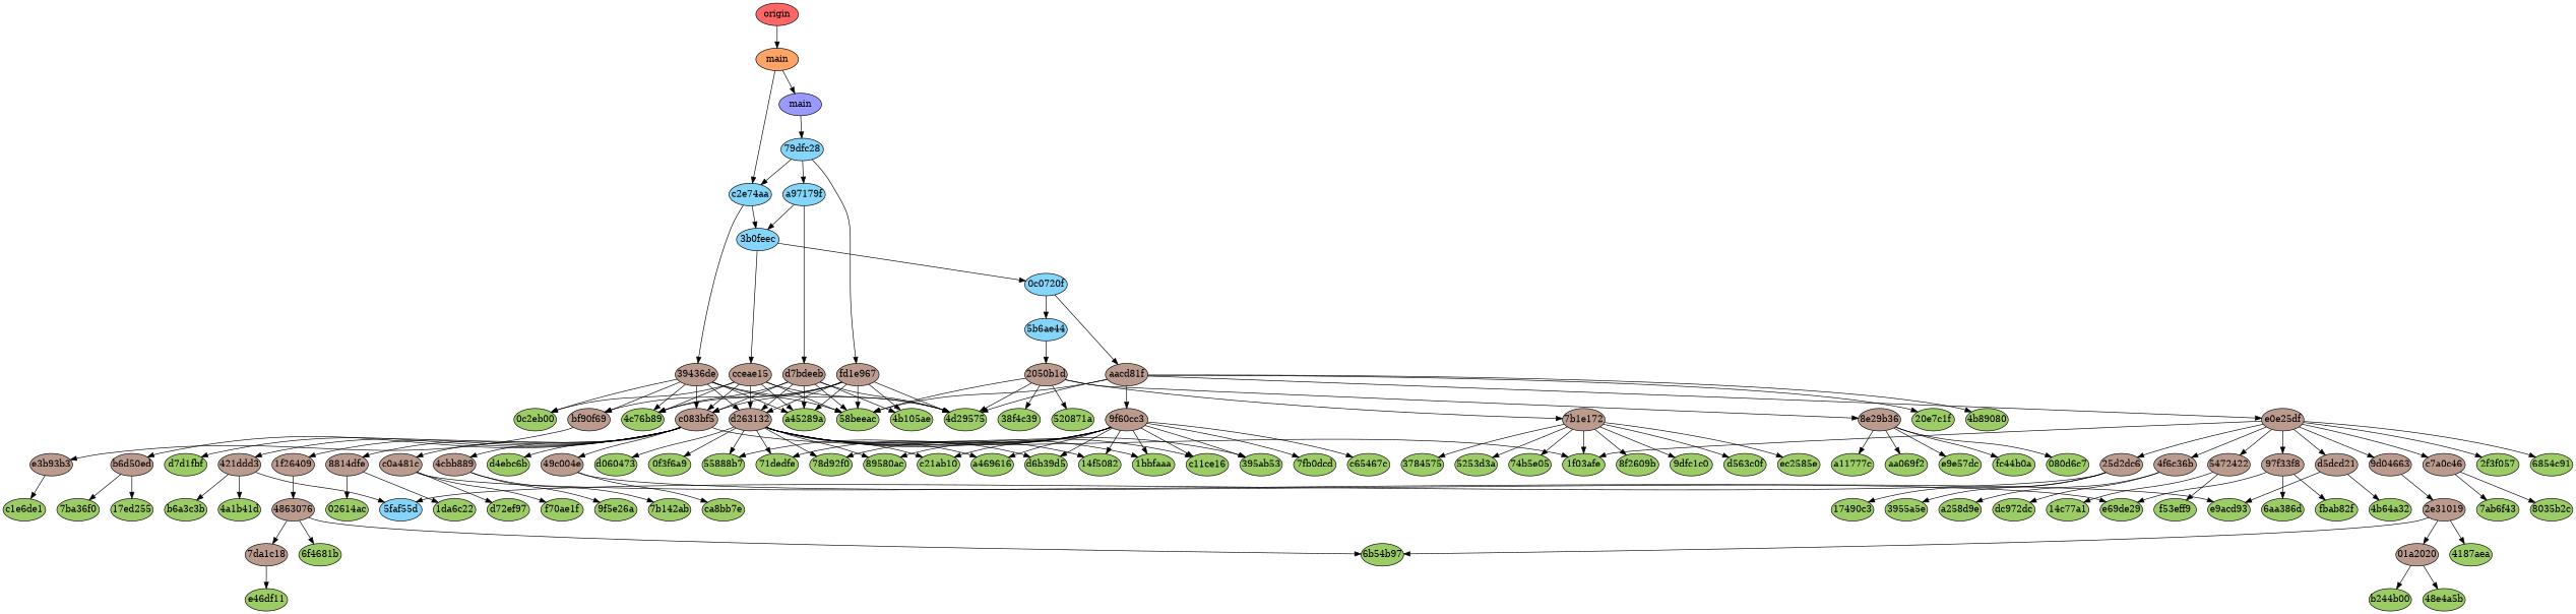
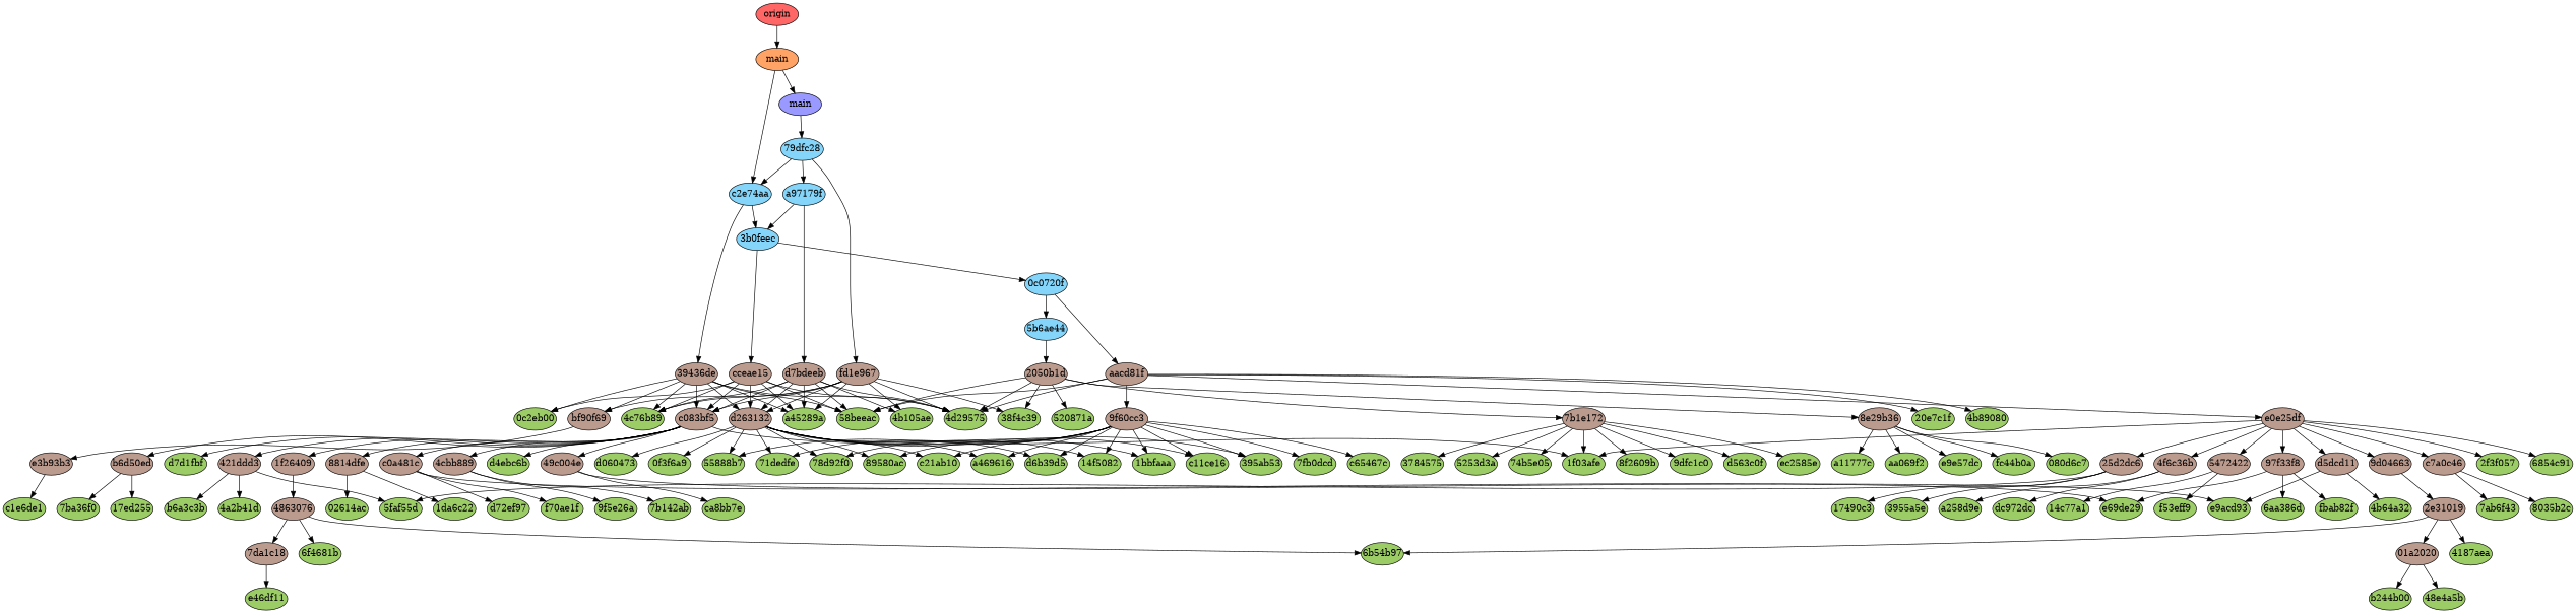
  digraph {
    fontname="DejaVu Serif"
    node [fillcolor="#9ccc66" fixedsize=true fontname="DejaVu Serif" style=filled]
    edge [fontname="DejaVu Serif"]
    n1 [label="02614ac" width=0.95]
    n2 [label="080d6c7" width=0.95]
    n3 [label="0c2eb00" width=0.95]
    n4 [label="0f3f6a9" width=0.95]
    n5 [label="14c77a1" width=0.95]
    n6 [label="14f5082" width=0.95]
    n7 [label="17490c3" width=0.95]
    n8 [label="17ed255" width=0.95]
    n9 [label="1bbfaaa" width=0.95]
    n10 [label="1da6c22" width=0.95]
    n11 [label="1f03afe" width=0.95]
    n12 [label="20e7c1f" width=0.95]
    n13 [label="2f3f057" width=0.95]
    n14 [label=3784575 width=0.95]
    n15 [label="38f4c39" width=0.95]
    n16 [label="3955a5e" width=0.95]
    n17 [label="395ab53" width=0.95]
    n18 [label="4187aea" width=0.95]
    n19 [label="48e4a5b" width=0.95]
-   n20 [label="4a1b41d" width=0.95]
+   n20 [label="4a2b41d" width=0.95]
    n21 [label="4b105ae" width=0.95]
    n22 [label="4b64a32" width=0.95]
    n23 [label="4b89080" width=0.95]
    n24 [label="4c76b89" width=0.95]
    n25 [label="4d29575" width=0.95]
    n26 [label="520871a" width=0.95]
    n27 [label="5253d3a" width=0.95]
    n28 [label="55888b7" width=0.95]
    n29 [label="58beeac" width=0.95]
-   n30 [fillcolor="#85d5fa" label="5faf55d" width=0.95]
+   n30 [label="5faf55d" width=0.95]
    n31 [label="6854c91" width=0.95]
    n32 [label="6aa386d" width=0.95]
    n33 [label="6b54b97" width=0.95]
    n34 [label="6f4681b" width=0.95]
    n35 [label="71dedfe" width=0.95]
    n36 [label="74b5e05" width=0.95]
    n37 [label="78d92f0" width=0.95]
    n38 [label="7ab6f43" width=0.95]
    n39 [label="7b142ab" width=0.95]
    n40 [label="7ba36f0" width=0.95]
    n41 [label="7fb0dcd" width=0.95]
    n42 [label="8035b2c" width=0.95]
    n43 [label="89580ac" width=0.95]
    n44 [label="8f2609b" width=0.95]
    n45 [label="9dfc1c0" width=0.95]
    n46 [label="9f5e26a" width=0.95]
    n47 [label=a11777c width=0.95]
    n48 [label=a258d9e width=0.95]
    n49 [label=a45289a width=0.95]
    n50 [label=a469616 width=0.95]
    n51 [label=aa069f2 width=0.95]
    n52 [label=b244b00 width=0.95]
    n53 [label=b6a3c3b width=0.95]
    n54 [label=c11ce16 width=0.95]
    n55 [label=c1e6de1 width=0.95]
    n56 [label=c21ab10 width=0.95]
    n57 [label=c65467c width=0.95]
    n58 [label=ca8bb7e width=0.95]
    n59 [label=d060473 width=0.95]
    n60 [label=d4ebc6b width=0.95]
    n61 [label=d563c0f width=0.95]
    n62 [label=d6b39d5 width=0.95]
    n63 [label=d72ef97 width=0.95]
    n64 [label=d7d1fbf width=0.95]
    n65 [label=dc972dc width=0.95]
    n66 [label=e46df11 width=0.95]
    n67 [label=e69de29 width=0.95]
    n68 [label=e9acd93 width=0.95]
    n69 [label=e9e57dc width=0.95]
    n70 [label=ec2585e width=0.95]
    n71 [label=f53eff9 width=0.95]
    n72 [label=f70ae1f width=0.95]
    n73 [label=fbab82f width=0.95]
    n74 [label=fc44b0a width=0.95]
    n75 [fillcolor="#bc9b8f" label="01a2020" width=0.95]
    n76 [fillcolor="#bc9b8f" label="1f26409" width=0.95]
    n77 [fillcolor="#bc9b8f" label=4863076 width=0.95]
    n78 [fillcolor="#bc9b8f" label="7da1c18" width=0.95]
    n79 [fillcolor="#bc9b8f" label="2050b1d" width=0.95]
    n80 [fillcolor="#bc9b8f" label="8e29b36" width=0.95]
    n81 [fillcolor="#bc9b8f" label="7b1e172" width=0.95]
    n82 [fillcolor="#bc9b8f" label="25d2dc6" width=0.95]
    n83 [fillcolor="#bc9b8f" label="2e31019" width=0.95]
    n84 [fillcolor="#bc9b8f" label="39436de" width=0.95]
    n85 [fillcolor="#bc9b8f" label=bf90f69 width=0.95]
    n86 [fillcolor="#bc9b8f" label=d263132 width=0.95]
    n87 [fillcolor="#bc9b8f" label=c083bf5 width=0.95]
    n88 [fillcolor="#bc9b8f" label=e3b93b3 width=0.95]
    n89 [fillcolor="#bc9b8f" label="421ddd3" width=0.95]
    n90 [fillcolor="#bc9b8f" label="49c004e" width=0.95]
    n91 [fillcolor="#bc9b8f" label="4cbb889" width=0.95]
    n92 [fillcolor="#bc9b8f" label="8814dfe" width=0.95]
    n93 [fillcolor="#bc9b8f" label=b6d50ed width=0.95]
    n94 [fillcolor="#bc9b8f" label=c0a481c width=0.95]
    n95 [fillcolor="#bc9b8f" label="4f6c36b" width=0.95]
    n96 [fillcolor="#bc9b8f" label=5472422 width=0.95]
    n97 [fillcolor="#bc9b8f" label="97f33f8" width=0.95]
    n98 [fillcolor="#bc9b8f" label="9d04663" width=0.95]
    n99 [fillcolor="#bc9b8f" label="9f60cc3" width=0.95]
    n100 [fillcolor="#bc9b8f" label=aacd81f width=0.95]
    n101 [fillcolor="#bc9b8f" label=e0e25df width=0.95]
    n102 [fillcolor="#bc9b8f" label=c7a0c46 width=0.95]
-   n103 [fillcolor="#bc9b8f" label=d5dcd21 width=0.95]
+   n103 [fillcolor="#bc9b8f" label=d5dcd11 width=0.95]
    n104 [fillcolor="#bc9b8f" label=cceae15 width=0.95]
    n105 [fillcolor="#bc9b8f" label=d7bdeeb width=0.95]
    n106 [fillcolor="#bc9b8f" label=fd1e967 width=0.95]
    n107 [fillcolor="#85d5fa" label="0c0720f" width=0.95]
    n108 [fillcolor="#85d5fa" label="5b6ae44" width=0.95]
    n109 [fillcolor="#85d5fa" label="3b0feec" width=0.95]
    n110 [fillcolor="#85d5fa" label="79dfc28" width=0.95]
    n111 [fillcolor="#85d5fa" label=a97179f width=0.95]
    n112 [fillcolor="#85d5fa" label=c2e74aa width=0.95]
    n113 [fillcolor="#9999ff" label=main width=0.95]
    n114 [fillcolor="#ffa366" label=main width=0.95]
    n115 [fillcolor="#ff6666" label=origin width=0.95]
    n75 -> n19
    n75 -> n52
    n76 -> n77
    n77 -> n33
    n77 -> n34
    n77 -> n78
    n78 -> n66
    n79 -> n15
    n79 -> n25
    n79 -> n26
    n79 -> n29
    n79 -> n80
    n79 -> n81
    n80 -> n2
    n80 -> n47
    n80 -> n51
    n80 -> n69
    n80 -> n74
    n81 -> n11
    n81 -> n14
    n81 -> n27
    n81 -> n36
    n81 -> n44
    n81 -> n45
    n81 -> n61
    n81 -> n70
    n82 -> n7
    n82 -> n16
    n82 -> n30
    n83 -> n18
    n83 -> n33
    n83 -> n75
    n84 -> n3
    n84 -> n24
    n84 -> n25
    n84 -> n29
    n84 -> n49
    n84 -> n85
    n84 -> n86
    n84 -> n87
    n85 -> n88
    n86 -> n4
    n86 -> n6
    n86 -> n9
    n86 -> n17
    n86 -> n28
    n86 -> n35
    n86 -> n37
    n86 -> n43
    n86 -> n50
    n86 -> n54
    n86 -> n56
    n86 -> n59
    n86 -> n62
    n87 -> n11
    n87 -> n60
    n87 -> n64
    n87 -> n76
    n87 -> n89
    n87 -> n90
    n87 -> n91
    n87 -> n92
    n87 -> n93
    n87 -> n94
    n88 -> n55
    n89 -> n20
    n89 -> n30
    n89 -> n53
    n90 -> n58
    n90 -> n68
    n91 -> n39
    n91 -> n46
    n92 -> n1
    n92 -> n10
    n93 -> n8
    n93 -> n40
    n94 -> n63
    n94 -> n67
    n94 -> n72
    n95 -> n48
    n95 -> n65
    n96 -> n5
    n96 -> n71
    n97 -> n32
    n97 -> n67
    n97 -> n73
    n98 -> n83
    n99 -> n6
    n99 -> n9
    n99 -> n17
    n99 -> n28
    n99 -> n35
    n99 -> n37
    n99 -> n41
    n99 -> n43
    n99 -> n50
    n99 -> n54
    n99 -> n56
    n99 -> n57
    n99 -> n62
    n100 -> n12
    n100 -> n23
    n100 -> n25
    n100 -> n29
    n100 -> n99
    n100 -> n101
    n101 -> n11
    n101 -> n13
    n101 -> n31
    n101 -> n82
    n101 -> n95
    n101 -> n96
    n101 -> n97
    n101 -> n98
    n101 -> n102
    n101 -> n103
    n102 -> n38
    n102 -> n42
    n103 -> n22
    n103 -> n68
    n104 -> n3
    n104 -> n24
    n104 -> n25
    n104 -> n29
    n104 -> n49
    n104 -> n86
    n104 -> n87
    n105 -> n21
    n105 -> n24
    n105 -> n25
    n105 -> n29
    n105 -> n49
    n105 -> n86
    n105 -> n87
    n106 -> n21
    n106 -> n24
    n106 -> n25
-   n106 -> n29
+   n106 -> n15
    n106 -> n49
    n106 -> n85
    n106 -> n86
    n106 -> n87
    n107 -> n100
    n107 -> n108
    n108 -> n79
    n109 -> n104
    n109 -> n107
    n110 -> n106
    n110 -> n111
    n110 -> n112
    n111 -> n105
    n111 -> n109
    n112 -> n84
    n112 -> n109
    n113 -> n110
    n114 -> n112
    n114 -> n113
    n115 -> n114
  }
